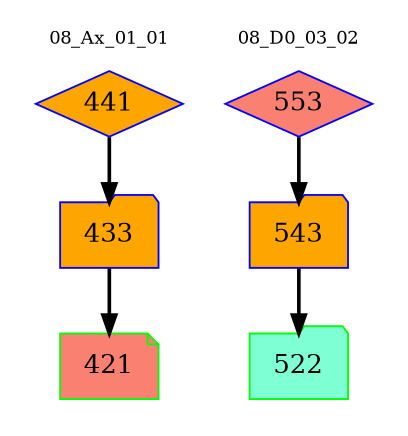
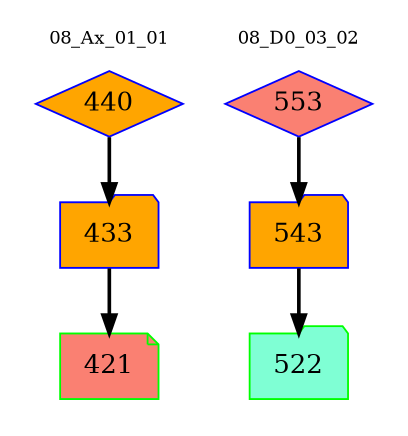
  digraph {
    node [color=blue fillcolor=orange shape=folder style=filled]
    edge [color=black style=bold]
-   n1 [label=441 shape=diamond]
+   n1 [label=440 shape=diamond]
    n2 [label=433]
    n3 [color=green fillcolor=salmon label=421 shape=note]
    n4 [fillcolor=salmon label=553 shape=diamond]
    n5 [label=543]
    n6 [color=green fillcolor=aquamarine label=522]
    subgraph cluster_1 {
      color=white
      fontsize=10
      label="08_Ax_01_01"
      n1
      n2
      n3
    }
    subgraph cluster_2 {
      color=white
      fontsize=10
      label="08_D0_03_02"
      n4
      n5
      n6
    }
    n1 -> n2
    n2 -> n3
    n4 -> n5
    n5 -> n6
  }
